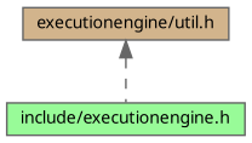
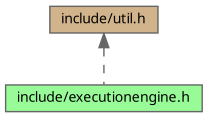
  digraph {
    fontname="Noto Sans"
    node [color=gray40 fontname="Noto Sans" fontsize=10 shape=record style=filled]
-   n1 [fillcolor=tan fontcolor=black height=0.2 label="executionengine/util.h" width=0.4]
+   n1 [fillcolor=tan fontcolor=black height=0.2 label="include/util.h" width=0.4]
    n2 [fillcolor=palegreen height=0.2 label="include/executionengine.h" width=0.4]
    n1 -> n2 [color=gray40 dir=back fontname="Noto Sans" fontsize=10 labelfontname=Helvetica labelfontsize=10 style=dashed]
  }
